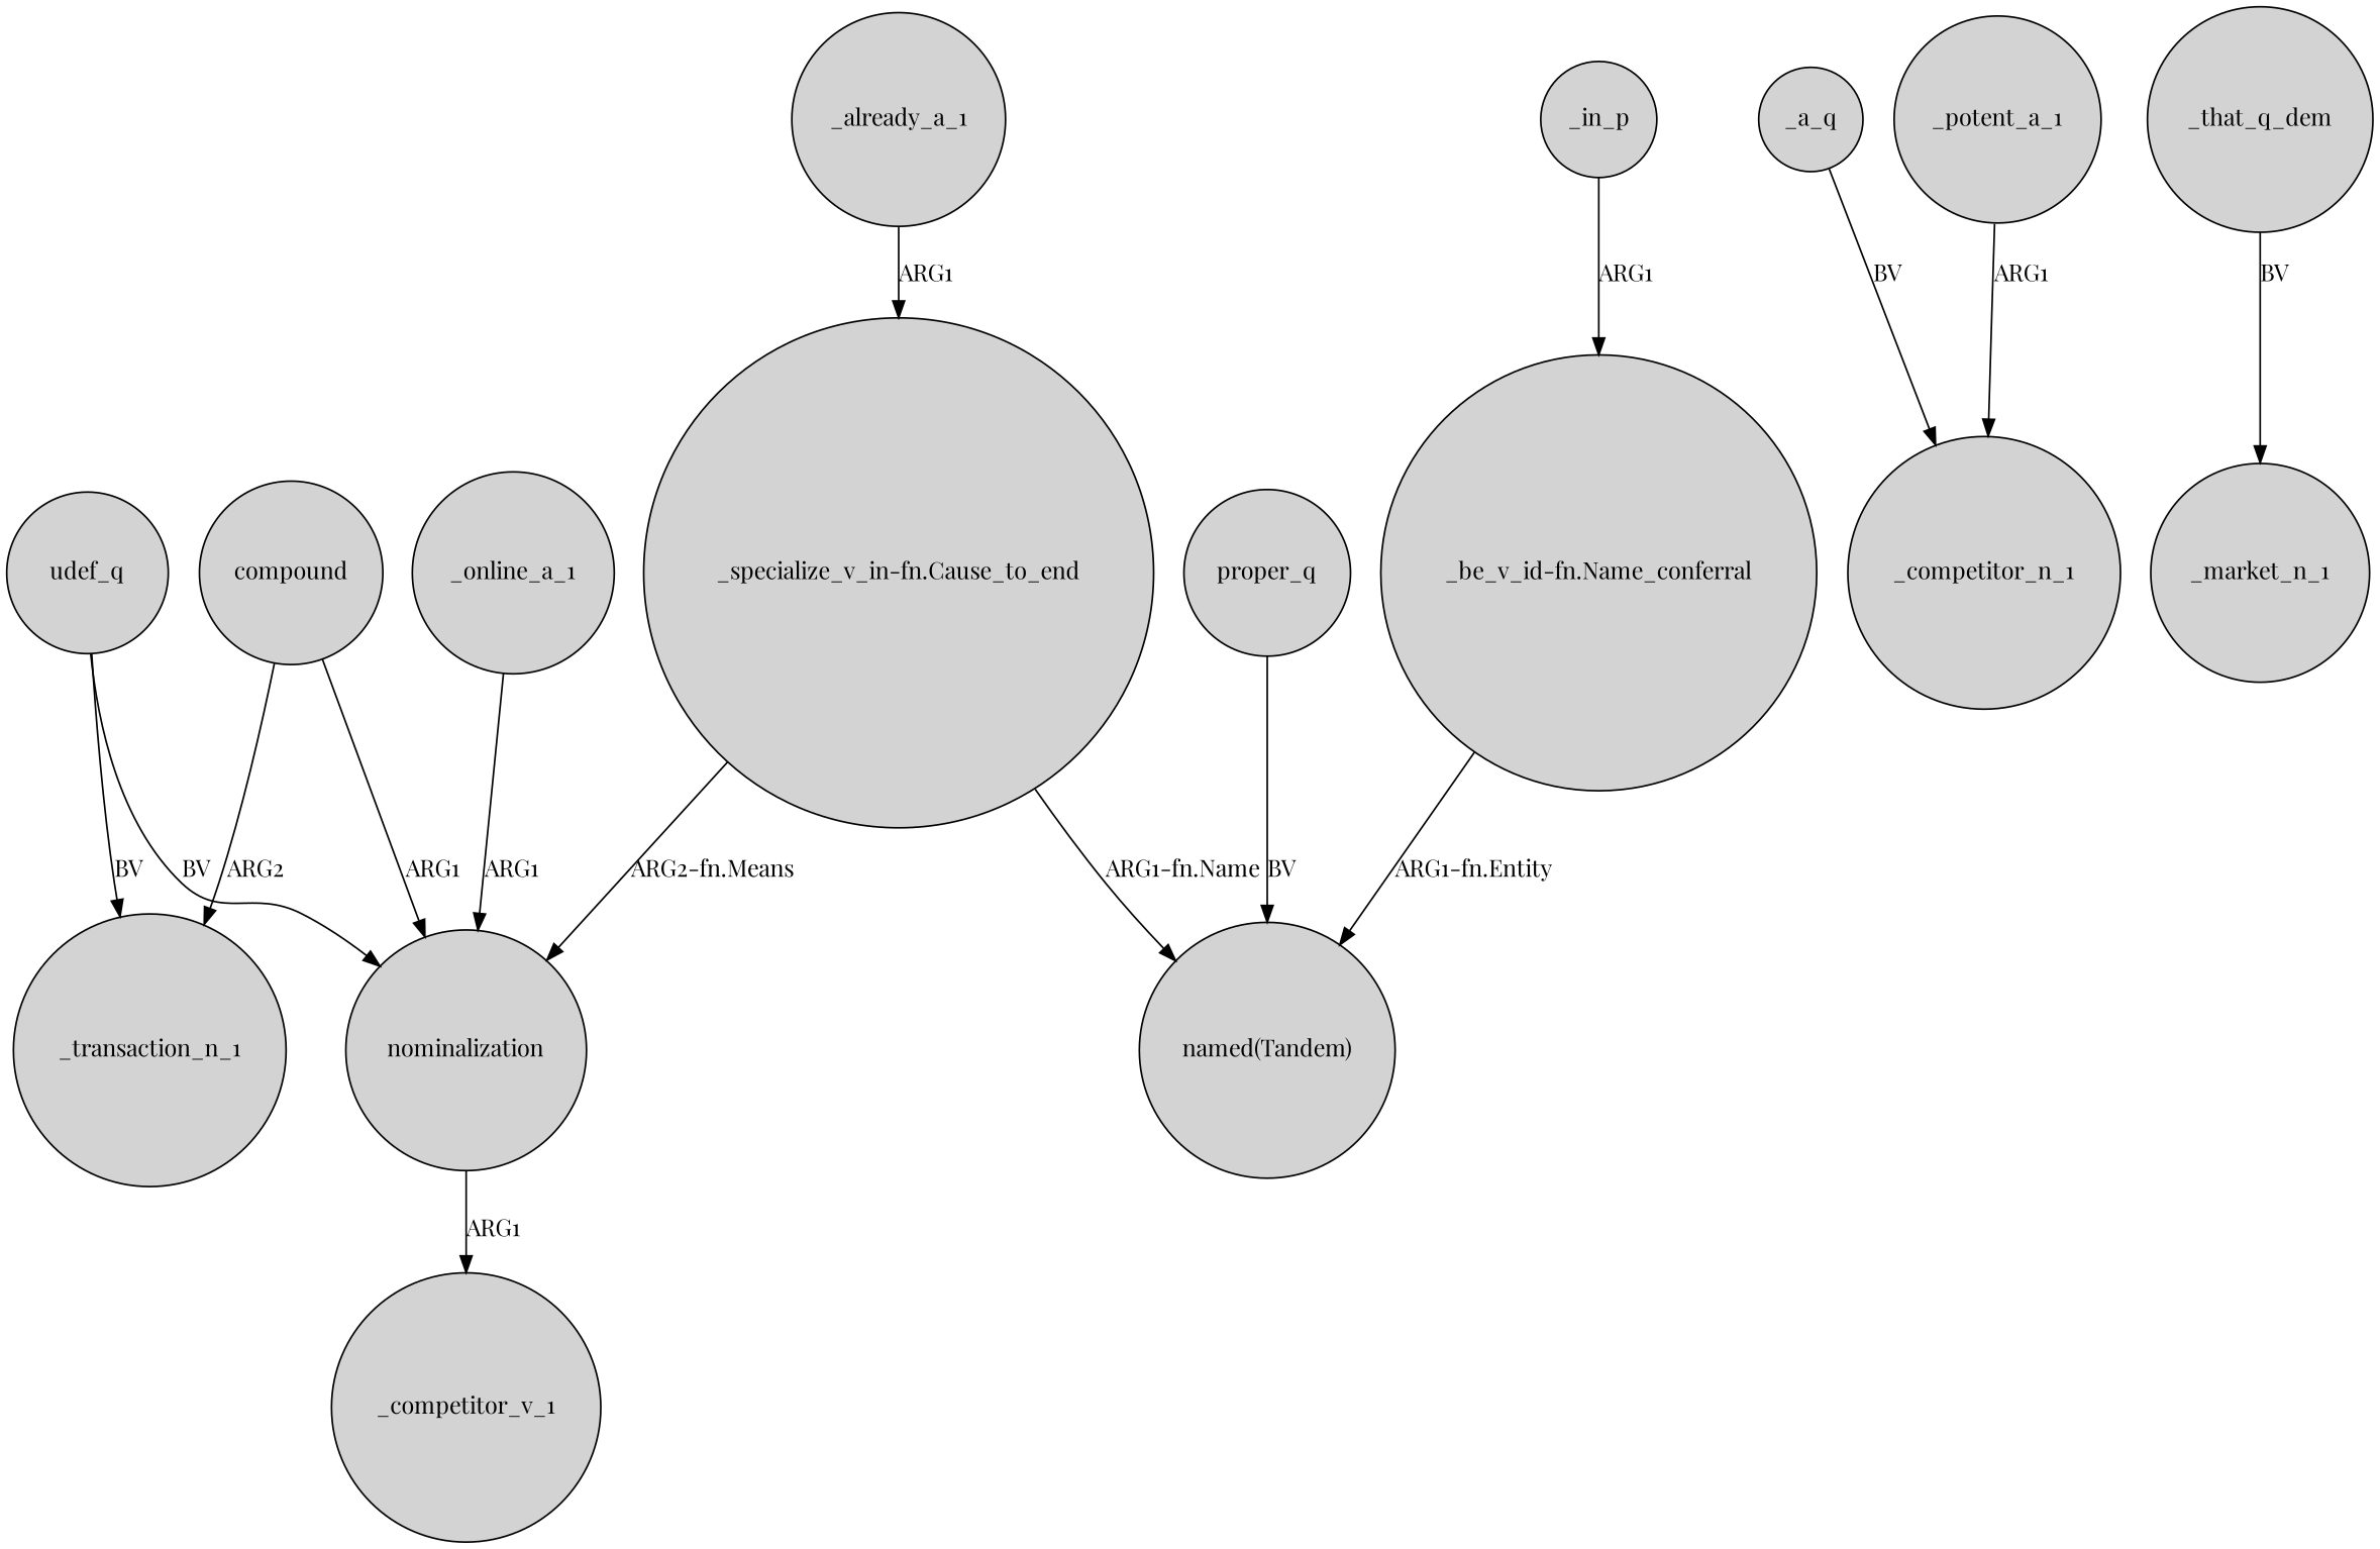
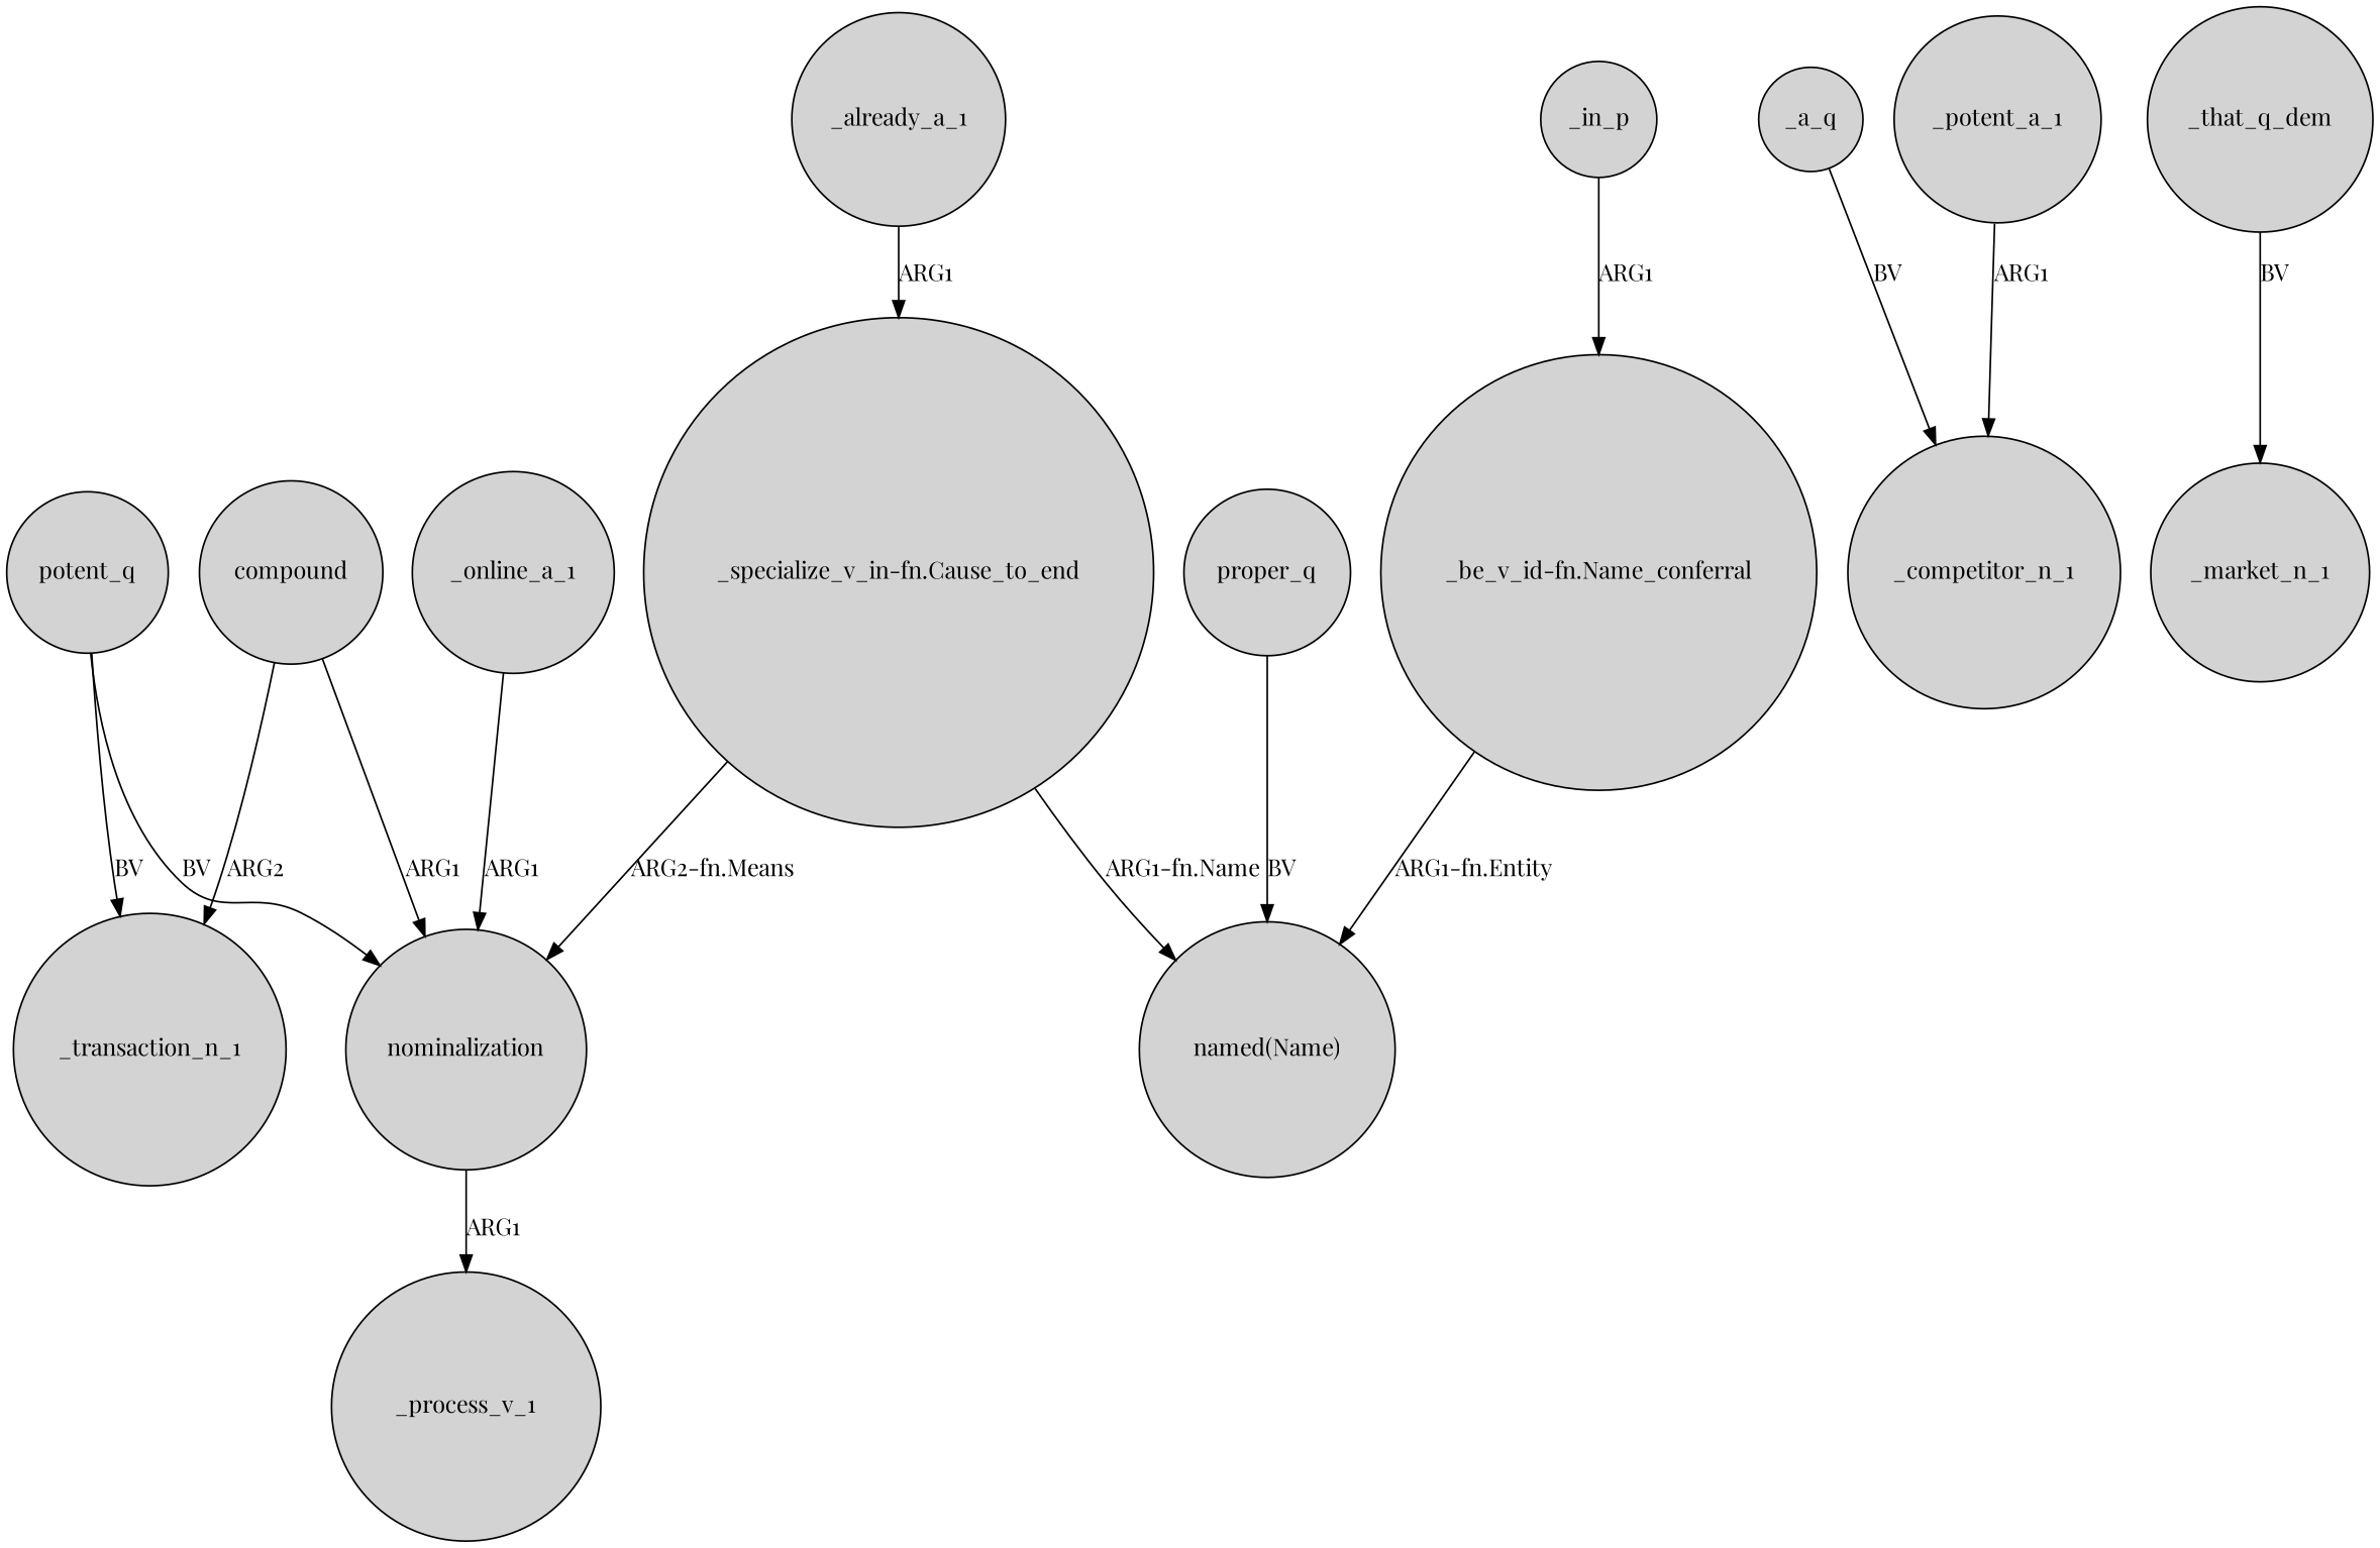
  digraph {
    fontname="Playfair Display"
    node [fontname="Playfair Display" shape=circle style=filled]
    edge [fontname="Playfair Display"]
    "_be_v_id-fn.Name_conferral"
-   "named(Tandem)"
+   "named(Tandem)" [label="named(Name)"]
    compound
    _transaction_n_1
    nominalization
-   _process_v_1 [label=_competitor_v_1]
+   _process_v_1
    _a_q
    _competitor_n_1
    "_specialize_v_in-fn.Cause_to_end"
    _already_a_1
    _that_q_dem
    _market_n_1
    _potent_a_1
-   udef_q
+   udef_q [label=potent_q]
    _online_a_1
    _in_p
    proper_q
    "_be_v_id-fn.Name_conferral" -> "named(Tandem)" [label="ARG1-fn.Entity"]
    compound -> _transaction_n_1 [label=ARG2]
    compound -> nominalization [label=ARG1]
    nominalization -> _process_v_1 [label=ARG1]
    _a_q -> _competitor_n_1 [label=BV]
    "_specialize_v_in-fn.Cause_to_end" -> "named(Tandem)" [label="ARG1-fn.Name"]
    "_specialize_v_in-fn.Cause_to_end" -> nominalization [label="ARG2-fn.Means"]
    _already_a_1 -> "_specialize_v_in-fn.Cause_to_end" [label=ARG1]
    _that_q_dem -> _market_n_1 [label=BV]
    _potent_a_1 -> _competitor_n_1 [label=ARG1]
    udef_q -> _transaction_n_1 [label=BV]
    udef_q -> nominalization [label=BV]
    _online_a_1 -> nominalization [label=ARG1]
    _in_p -> "_be_v_id-fn.Name_conferral" [label=ARG1]
    proper_q -> "named(Tandem)" [label=BV]
  }
